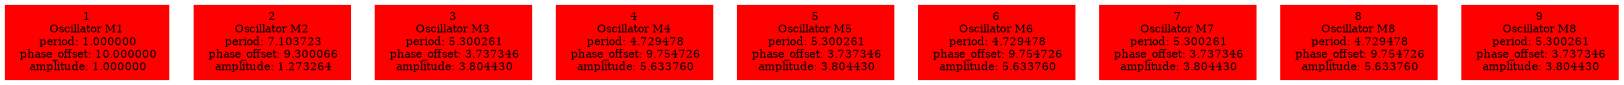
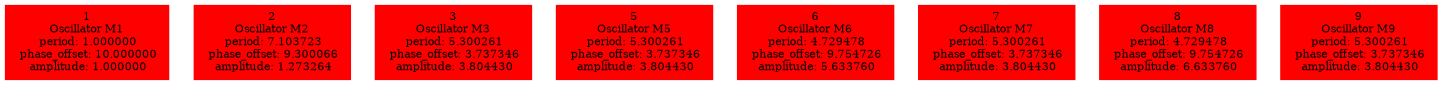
  digraph {
    forcelabels=true
    node [color=red fontsize=8 shape=box style=filled]
    n1 [label=<1<BR />Oscillator M1<BR /> period: 1.000000<BR /> phase_offset: 10.000000<BR /> amplitude: 1.000000>]
    n2 [label=<2<BR />Oscillator M2<BR /> period: 7.103723<BR /> phase_offset: 9.300066<BR /> amplitude: 1.273264>]
    n3 [label=<3<BR />Oscillator M3<BR /> period: 5.300261<BR /> phase_offset: 3.737346<BR /> amplitude: 3.804430>]
-   n4 [label=<4<BR />Oscillator M4<BR /> period: 4.729478<BR /> phase_offset: 9.754726<BR /> amplitude: 5.633760>]
    n5 [label=<5<BR />Oscillator M5<BR /> period: 5.300261<BR /> phase_offset: 3.737346<BR /> amplitude: 3.804430>]
    n6 [label=<6<BR />Oscillator M6<BR /> period: 4.729478<BR /> phase_offset: 9.754726<BR /> amplitude: 5.633760>]
    n7 [label=<7<BR />Oscillator M7<BR /> period: 5.300261<BR /> phase_offset: 3.737346<BR /> amplitude: 3.804430>]
-   n8 [label=<8<BR />Oscillator M8<BR /> period: 4.729478<BR /> phase_offset: 9.754726<BR /> amplitude: 5.633760>]
-   n9 [label=<9<BR />Oscillator M8<BR /> period: 5.300261<BR /> phase_offset: 3.737346<BR /> amplitude: 3.804430>]
+   n8 [label=<8<BR />Oscillator M8<BR /> period: 4.729478<BR /> phase_offset: 9.754726<BR /> amplitude: 6.633760>]
+   n9 [label=<9<BR />Oscillator M9<BR /> period: 5.300261<BR /> phase_offset: 3.737346<BR /> amplitude: 3.804430>]
  }
